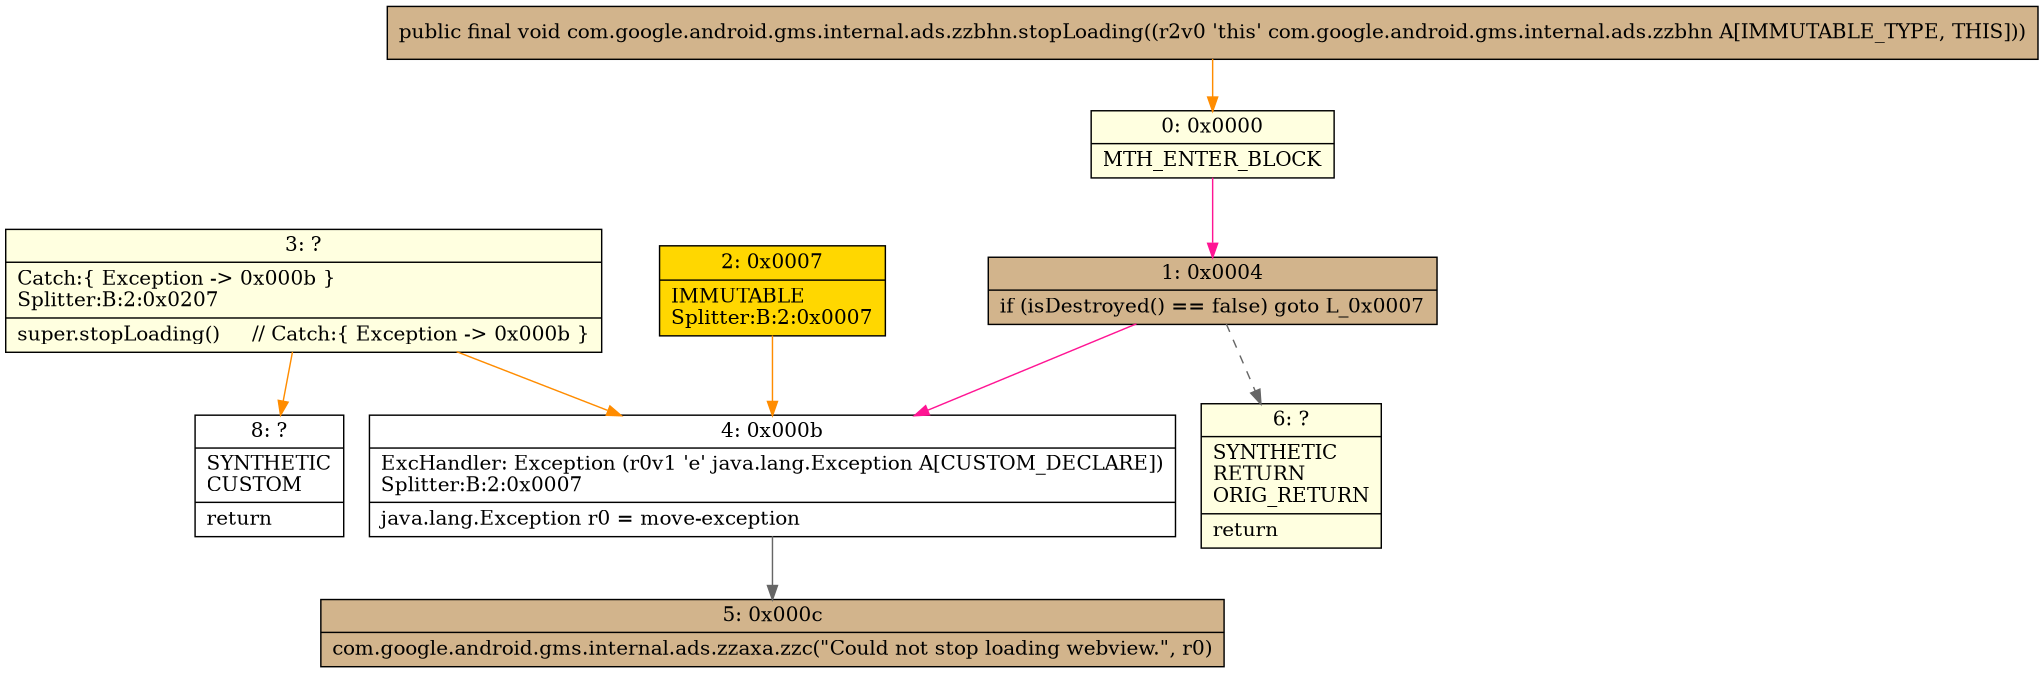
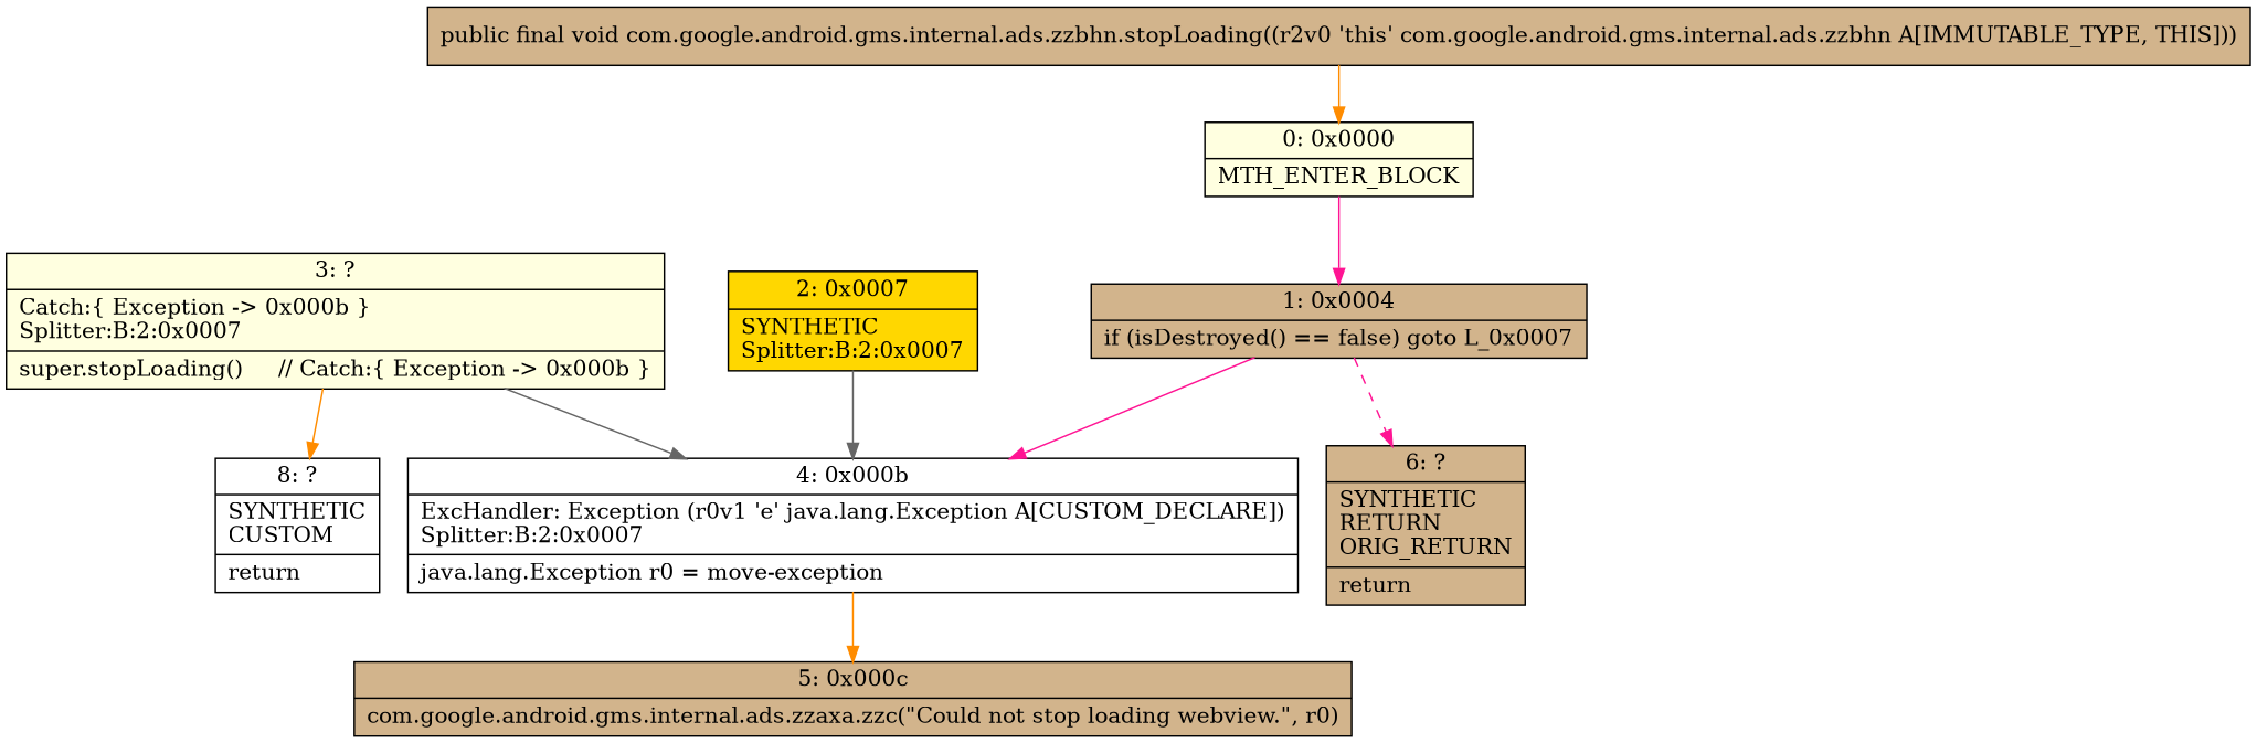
  digraph {
    node [fillcolor=lightyellow shape=record style=filled]
    edge [color=darkorange]
    n1 [label="{0\:\ 0x0000|MTH_ENTER_BLOCK\l}"]
    n2 [fillcolor=tan label="{1\:\ 0x0004|if (isDestroyed() == false) goto L_0x0007\l}"]
-   n3 [label="{6\:\ ?|SYNTHETIC\lRETURN\lORIG_RETURN\l|return\l}"]
+   n3 [fillcolor=tan label="{6\:\ ?|SYNTHETIC\lRETURN\lORIG_RETURN\l|return\l}"]
    n4 [fillcolor=white label="{4\:\ 0x000b|ExcHandler: Exception (r0v1 'e' java.lang.Exception A[CUSTOM_DECLARE])\lSplitter:B:2:0x0007\l|java.lang.Exception r0 = move\-exception\l}"]
-   n5 [fillcolor=gold label="{2\:\ 0x0007|IMMUTABLE\lSplitter:B:2:0x0007\l}"]
-   n6 [label="{3\:\ ?|Catch:\{ Exception \-\> 0x000b \}\lSplitter:B:2:0x0207\l|super.stopLoading()     \/\/ Catch:\{ Exception \-\> 0x000b \}\l}"]
+   n5 [fillcolor=gold label="{2\:\ 0x0007|SYNTHETIC\lSplitter:B:2:0x0007\l}"]
+   n6 [label="{3\:\ ?|Catch:\{ Exception \-\> 0x000b \}\lSplitter:B:2:0x0007\l|super.stopLoading()     \/\/ Catch:\{ Exception \-\> 0x000b \}\l}"]
    n7 [fillcolor=white label="{8\:\ ?|SYNTHETIC\lCUSTOM\l|return\l}"]
    n8 [fillcolor=tan label="{5\:\ 0x000c|com.google.android.gms.internal.ads.zzaxa.zzc(\"Could not stop loading webview.\", r0)\l}"]
    n9 [fillcolor=tan label="{public final void com.google.android.gms.internal.ads.zzbhn.stopLoading((r2v0 'this' com.google.android.gms.internal.ads.zzbhn A[IMMUTABLE_TYPE, THIS])) }"]
    n1 -> n2 [color=deeppink]
-   n2 -> n3 [color=gray40 style=dashed]
+   n2 -> n3 [color=deeppink style=dashed]
    n2 -> n4 [color=deeppink]
-   n4 -> n8 [color=gray40]
-   n5 -> n4
-   n6 -> n4
+   n4 -> n8
+   n5 -> n4 [color=gray40]
+   n6 -> n4 [color=gray40]
    n6 -> n7
    n9 -> n1
  }
